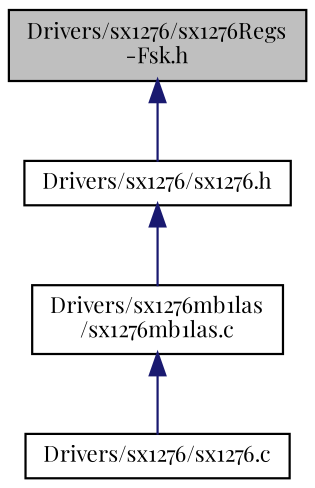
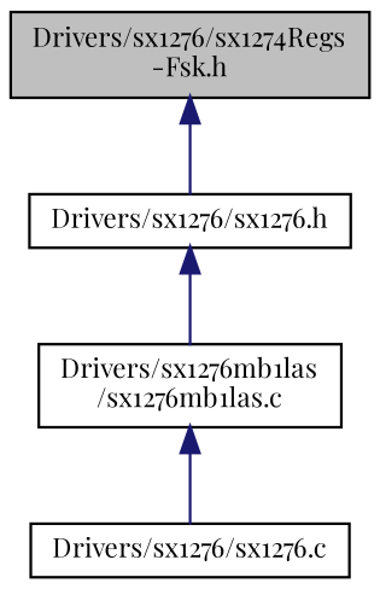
  digraph {
    fontname="Playfair Display"
    node [color=black fillcolor=white fontname="Playfair Display" fontsize=10 shape=record style=filled]
    edge [color=midnightblue dir=back fontname="Playfair Display" fontsize=10 labelfontname=Helvetica labelfontsize=10 style=solid]
-   n1 [fillcolor=grey75 fontcolor=black height=0.2 label="Drivers/sx1276/sx1276Regs\l-Fsk.h" width=0.4]
+   n1 [fillcolor=grey75 fontcolor=black height=0.2 label="Drivers/sx1276/sx1274Regs\l-Fsk.h" width=0.4]
    n2 [height=0.2 label="Drivers/sx1276/sx1276.h" width=0.4]
    n3 [height=0.2 label="Drivers/sx1276mb1las\l/sx1276mb1las.c" width=0.4]
    n4 [height=0.2 label="Drivers/sx1276/sx1276.c" width=0.4]
    n1 -> n2
    n2 -> n3
    n3 -> n4
  }
